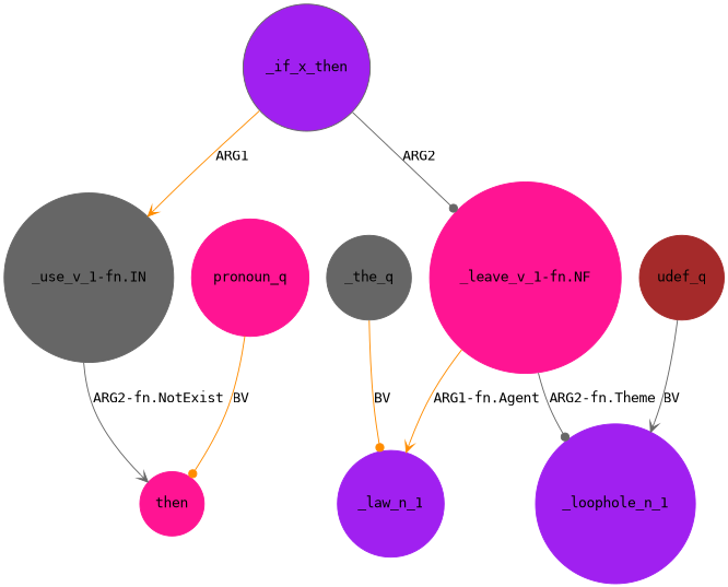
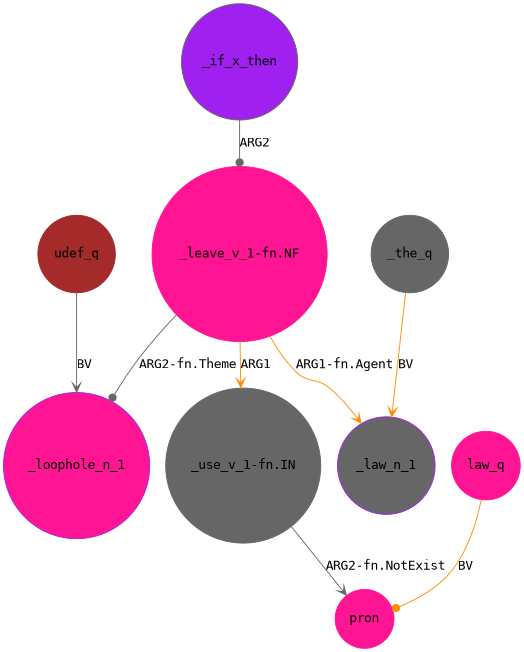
  digraph {
    fontname="DejaVu Sans Mono"
    node [color=deeppink fontname="DejaVu Sans Mono" shape=circle style=filled]
    edge [arrowhead=vee color=gray40 fontname="DejaVu Sans Mono"]
-   pron [label=then]
+   pron
    "_use_v_1-fn.IN" [color=gray40]
    _if_x_then [color=gray40 fillcolor=purple]
    "_leave_v_1-fn.NF"
-   _loophole_n_1 [color=purple]
-   _law_n_1 [color=purple]
-   pronoun_q
+   _loophole_n_1 [color=purple fillcolor=deeppink]
+   _law_n_1 [color=purple fillcolor=gray40]
+   pronoun_q [label=law_q]
    udef_q [color=brown]
    _the_q [color=gray40]
    "_use_v_1-fn.IN" -> pron [label="ARG2-fn.NotExist"]
-   _if_x_then -> "_use_v_1-fn.IN" [color=darkorange label=ARG1]
+   "_leave_v_1-fn.NF" -> "_use_v_1-fn.IN" [color=darkorange label=ARG1]
    _if_x_then -> "_leave_v_1-fn.NF" [arrowhead=dot label=ARG2]
    "_leave_v_1-fn.NF" -> _loophole_n_1 [arrowhead=dot label="ARG2-fn.Theme"]
    "_leave_v_1-fn.NF" -> _law_n_1 [color=darkorange label="ARG1-fn.Agent"]
    pronoun_q -> pron [arrowhead=dot color=darkorange label=BV]
    udef_q -> _loophole_n_1 [label=BV]
-   _the_q -> _law_n_1 [arrowhead=dot color=darkorange label=BV]
+   _the_q -> _law_n_1 [color=darkorange label=BV]
  }
